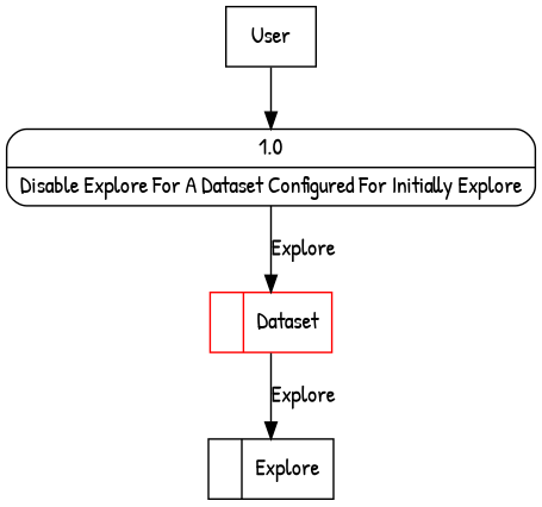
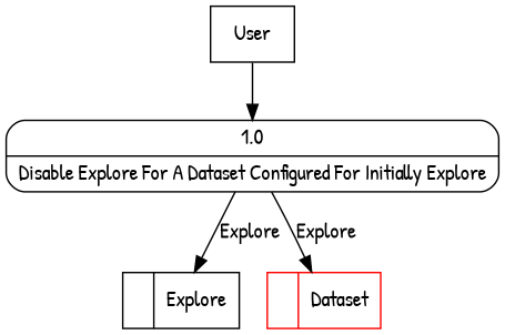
  digraph {
    fontname="Patrick Hand"
    node [fontname="Patrick Hand" shape=record]
    edge [fontname="Patrick Hand"]
    n1 [label="<f0>  |<f1> Explore "]
    n2 [color=red label="<f0>  |<f1> Dataset "]
    n3 [label=User shape=box]
    n4 [label="{<f0> 1.0|<f1> Disable Explore For A Dataset Configured For Initially Explore }" shape=Mrecord]
    n3 -> n4
-   n2 -> n1 [label=Explore]
+   n4 -> n1 [label=Explore]
    n4 -> n2 [label=Explore]
  }
